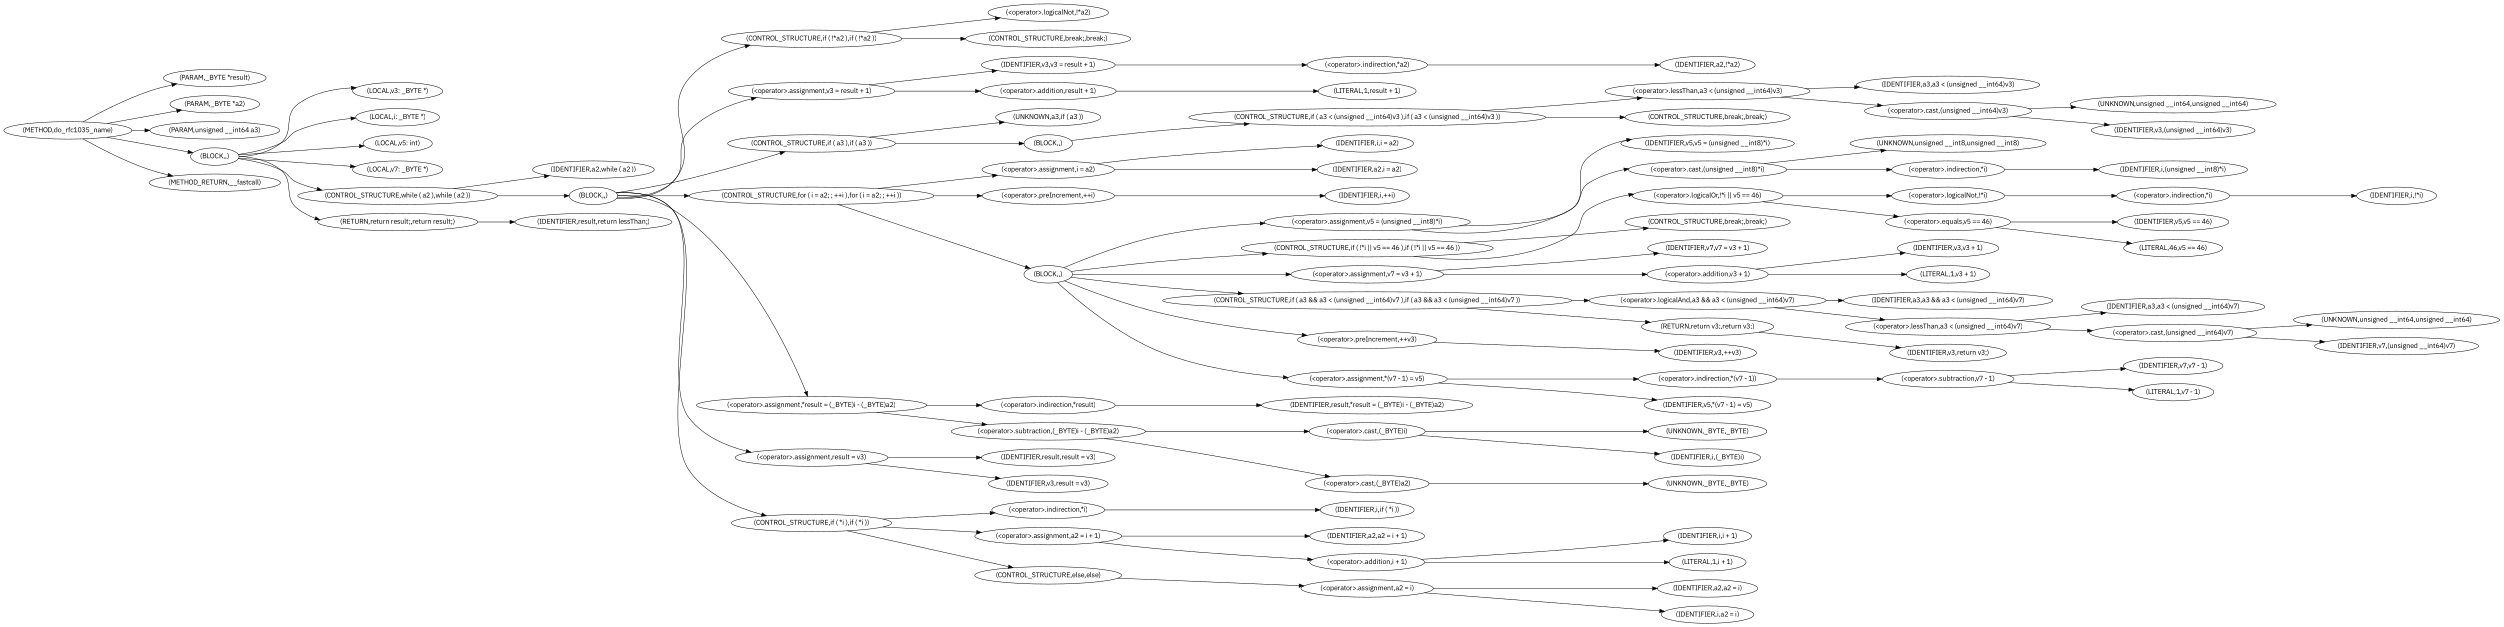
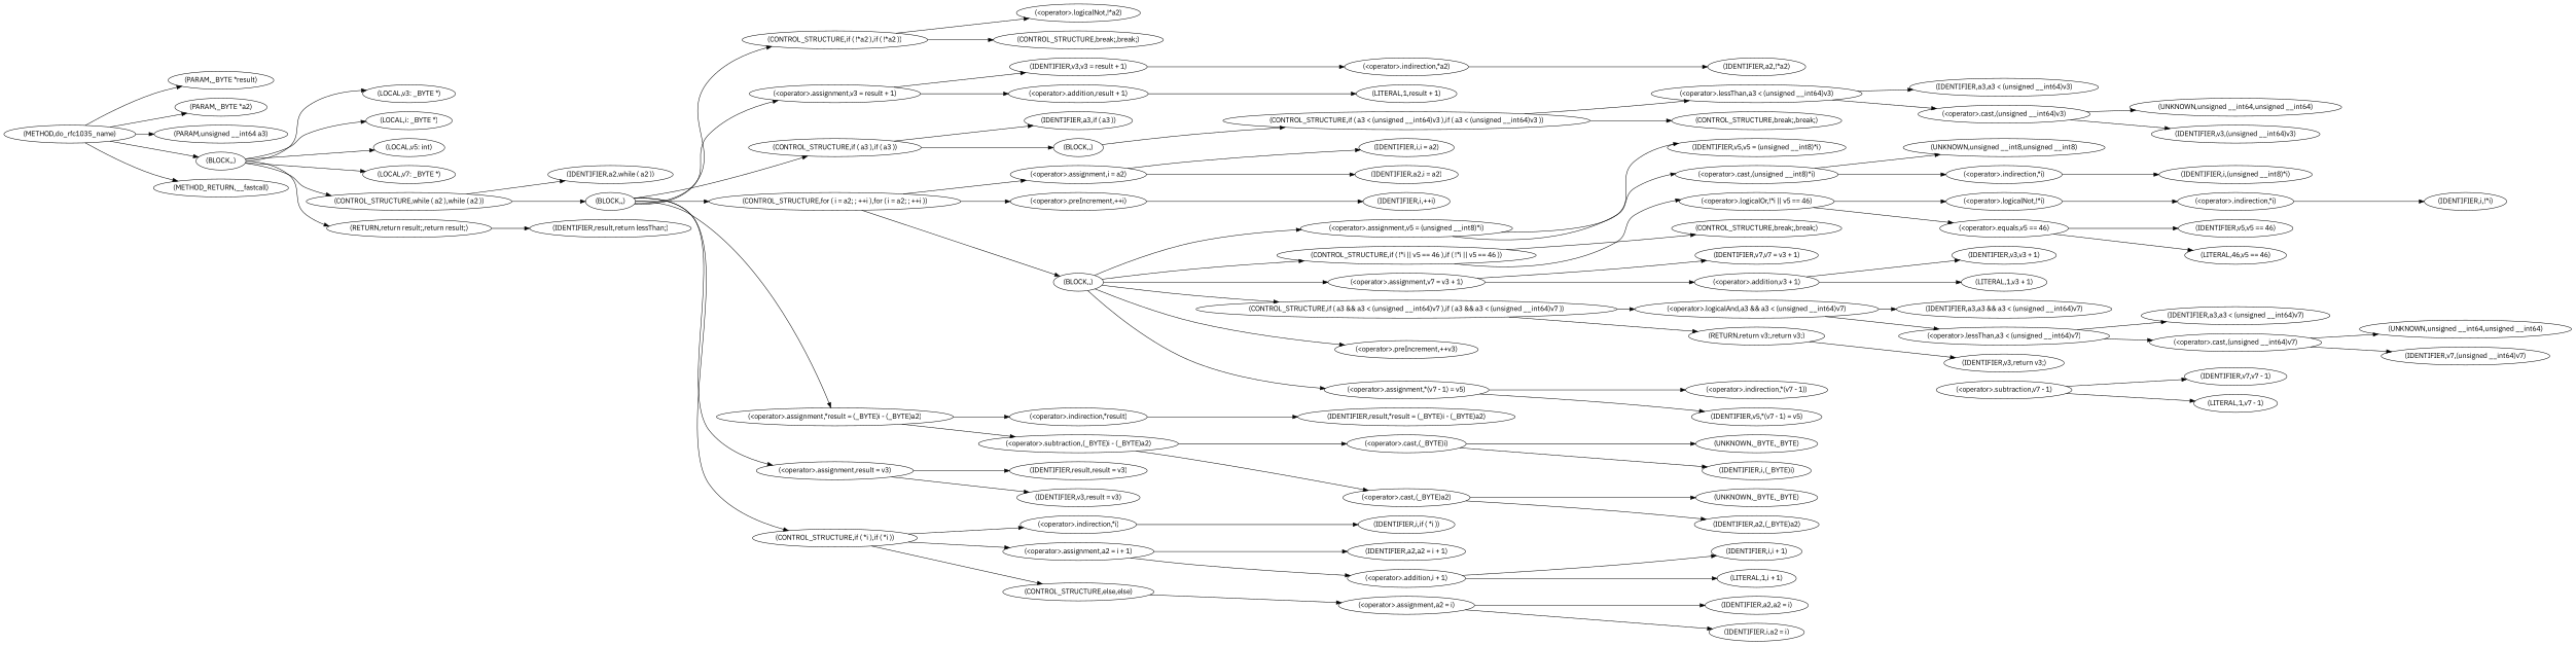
  digraph {
    fontname="IBM Plex Sans"
    rankdir=LR
    node [fontname="IBM Plex Sans"]
    edge [fontname="IBM Plex Sans"]
    n1 [label="(METHOD,do_rfc1035_name)"]
    n2 [label="(PARAM,_BYTE *result)"]
    n3 [label="(PARAM,_BYTE *a2)"]
    n4 [label="(PARAM,unsigned __int64 a3)"]
    n5 [label="(BLOCK,,)"]
    n6 [label="(METHOD_RETURN,__fastcall)"]
    n7 [label="(LOCAL,v3: _BYTE *)"]
    n8 [label="(LOCAL,i: _BYTE *)"]
    n9 [label="(LOCAL,v5: int)"]
    n10 [label="(LOCAL,v7: _BYTE *)"]
    n11 [label="(CONTROL_STRUCTURE,while ( a2 ),while ( a2 ))"]
    n12 [label="(RETURN,return result;,return result;)"]
    n13 [label="(IDENTIFIER,a2,while ( a2 ))"]
    n14 [label="(BLOCK,,)"]
    n15 [label="(IDENTIFIER,result,return lessThan;)"]
    n16 [label="(CONTROL_STRUCTURE,if ( !*a2 ),if ( !*a2 ))"]
    n17 [label="(<operator>.assignment,v3 = result + 1)"]
    n18 [label="(CONTROL_STRUCTURE,if ( a3 ),if ( a3 ))"]
    n19 [label="(CONTROL_STRUCTURE,for ( i = a2; ; ++i ),for ( i = a2; ; ++i ))"]
    n20 [label="(<operator>.assignment,*result = (_BYTE)i - (_BYTE)a2)"]
    n21 [label="(<operator>.assignment,result = v3)"]
    n22 [label="(CONTROL_STRUCTURE,if ( *i ),if ( *i ))"]
    n23 [label="(<operator>.logicalNot,!*a2)"]
    n24 [label="(CONTROL_STRUCTURE,break;,break;)"]
    n25 [label="(IDENTIFIER,v3,v3 = result + 1)"]
    n26 [label="(<operator>.addition,result + 1)"]
-   n27 [label="(UNKNOWN,a3,if ( a3 ))"]
+   n27 [label="(IDENTIFIER,a3,if ( a3 ))"]
    n28 [label="(BLOCK,,)"]
    n29 [label="(<operator>.assignment,i = a2)"]
    n30 [label="(<operator>.preIncrement,++i)"]
    n31 [label="(BLOCK,,)"]
    n32 [label="(<operator>.indirection,*result)"]
    n33 [label="(<operator>.subtraction,(_BYTE)i - (_BYTE)a2)"]
    n34 [label="(IDENTIFIER,result,result = v3)"]
    n35 [label="(IDENTIFIER,v3,result = v3)"]
    n36 [label="(<operator>.indirection,*i)"]
    n37 [label="(<operator>.assignment,a2 = i + 1)"]
    n38 [label="(CONTROL_STRUCTURE,else,else)"]
    n39 [label="(<operator>.indirection,*a2)"]
    n40 [label="(IDENTIFIER,a2,!*a2)"]
    n41 [label="(LITERAL,1,result + 1)"]
    n42 [label="(CONTROL_STRUCTURE,if ( a3 < (unsigned __int64)v3 ),if ( a3 < (unsigned __int64)v3 ))"]
    n43 [label="(<operator>.lessThan,a3 < (unsigned __int64)v3)"]
    n44 [label="(CONTROL_STRUCTURE,break;,break;)"]
    n45 [label="(IDENTIFIER,a3,a3 < (unsigned __int64)v3)"]
    n46 [label="(<operator>.cast,(unsigned __int64)v3)"]
    n47 [label="(UNKNOWN,unsigned __int64,unsigned __int64)"]
    n48 [label="(IDENTIFIER,v3,(unsigned __int64)v3)"]
    n49 [label="(IDENTIFIER,i,i = a2)"]
    n50 [label="(IDENTIFIER,a2,i = a2)"]
    n51 [label="(IDENTIFIER,i,++i)"]
    n52 [label="(<operator>.assignment,v5 = (unsigned __int8)*i)"]
    n53 [label="(CONTROL_STRUCTURE,if ( !*i || v5 == 46 ),if ( !*i || v5 == 46 ))"]
    n54 [label="(<operator>.assignment,v7 = v3 + 1)"]
    n55 [label="(CONTROL_STRUCTURE,if ( a3 && a3 < (unsigned __int64)v7 ),if ( a3 && a3 < (unsigned __int64)v7 ))"]
    n56 [label="(<operator>.preIncrement,++v3)"]
    n57 [label="(<operator>.assignment,*(v7 - 1) = v5)"]
    n58 [label="(IDENTIFIER,v5,v5 = (unsigned __int8)*i)"]
    n59 [label="(<operator>.cast,(unsigned __int8)*i)"]
    n60 [label="(<operator>.logicalOr,!*i || v5 == 46)"]
    n61 [label="(CONTROL_STRUCTURE,break;,break;)"]
    n62 [label="(IDENTIFIER,v7,v7 = v3 + 1)"]
    n63 [label="(<operator>.addition,v3 + 1)"]
    n64 [label="(<operator>.logicalAnd,a3 && a3 < (unsigned __int64)v7)"]
    n65 [label="(RETURN,return v3;,return v3;)"]
-   n66 [label="(IDENTIFIER,v3,++v3)"]
    n67 [label="(<operator>.indirection,*(v7 - 1))"]
    n68 [label="(IDENTIFIER,v5,*(v7 - 1) = v5)"]
    n69 [label="(UNKNOWN,unsigned __int8,unsigned __int8)"]
    n70 [label="(<operator>.indirection,*i)"]
    n71 [label="(IDENTIFIER,i,(unsigned __int8)*i)"]
    n72 [label="(<operator>.logicalNot,!*i)"]
    n73 [label="(<operator>.equals,v5 == 46)"]
    n74 [label="(<operator>.indirection,*i)"]
    n75 [label="(IDENTIFIER,v5,v5 == 46)"]
    n76 [label="(LITERAL,46,v5 == 46)"]
    n77 [label="(IDENTIFIER,i,!*i)"]
    n78 [label="(IDENTIFIER,v3,v3 + 1)"]
    n79 [label="(LITERAL,1,v3 + 1)"]
    n80 [label="(IDENTIFIER,a3,a3 && a3 < (unsigned __int64)v7)"]
    n81 [label="(<operator>.lessThan,a3 < (unsigned __int64)v7)"]
    n82 [label="(IDENTIFIER,v3,return v3;)"]
    n83 [label="(IDENTIFIER,a3,a3 < (unsigned __int64)v7)"]
    n84 [label="(<operator>.cast,(unsigned __int64)v7)"]
    n85 [label="(UNKNOWN,unsigned __int64,unsigned __int64)"]
    n86 [label="(IDENTIFIER,v7,(unsigned __int64)v7)"]
    n87 [label="(<operator>.subtraction,v7 - 1)"]
    n88 [label="(IDENTIFIER,v7,v7 - 1)"]
    n89 [label="(LITERAL,1,v7 - 1)"]
    n90 [label="(IDENTIFIER,result,*result = (_BYTE)i - (_BYTE)a2)"]
    n91 [label="(<operator>.cast,(_BYTE)i)"]
    n92 [label="(<operator>.cast,(_BYTE)a2)"]
    n93 [label="(UNKNOWN,_BYTE,_BYTE)"]
    n94 [label="(IDENTIFIER,i,(_BYTE)i)"]
    n95 [label="(UNKNOWN,_BYTE,_BYTE)"]
+   n96 [label="(IDENTIFIER,a2,(_BYTE)a2)"]
    n97 [label="(IDENTIFIER,i,if ( *i ))"]
    n98 [label="(IDENTIFIER,a2,a2 = i + 1)"]
    n99 [label="(<operator>.addition,i + 1)"]
    n100 [label="(<operator>.assignment,a2 = i)"]
    n101 [label="(IDENTIFIER,i,i + 1)"]
    n102 [label="(LITERAL,1,i + 1)"]
    n103 [label="(IDENTIFIER,a2,a2 = i)"]
    n104 [label="(IDENTIFIER,i,a2 = i)"]
    n1 -> n2
    n1 -> n3
    n1 -> n4
    n1 -> n5
    n1 -> n6
    n5 -> n7
    n5 -> n8
    n5 -> n9
    n5 -> n10
    n5 -> n11
    n5 -> n12
    n11 -> n13
    n11 -> n14
    n12 -> n15
    n14 -> n16
    n14 -> n17
    n14 -> n18
    n14 -> n19
    n14 -> n20
    n14 -> n21
    n14 -> n22
    n16 -> n23
    n16 -> n24
    n17 -> n25
    n17 -> n26
    n18 -> n27
    n18 -> n28
    n19 -> n29
    n19 -> n30
    n19 -> n31
    n20 -> n32
    n20 -> n33
    n21 -> n34
    n21 -> n35
    n22 -> n36
    n22 -> n37
    n22 -> n38
    n25 -> n39
    n26 -> n41
    n28 -> n42
    n29 -> n49
    n29 -> n50
    n30 -> n51
    n31 -> n52
    n31 -> n53
    n31 -> n54
    n31 -> n55
    n31 -> n56
    n31 -> n57
    n32 -> n90
    n33 -> n91
    n33 -> n92
    n36 -> n97
    n37 -> n98
    n37 -> n99
    n38 -> n100
    n39 -> n40
    n42 -> n43
    n42 -> n44
    n43 -> n45
    n43 -> n46
    n46 -> n47
    n46 -> n48
    n52 -> n58
    n52 -> n59
    n53 -> n60
    n53 -> n61
    n54 -> n62
    n54 -> n63
    n55 -> n64
    n55 -> n65
-   n56 -> n66
    n57 -> n67
    n57 -> n68
    n59 -> n69
    n59 -> n70
    n60 -> n72
    n60 -> n73
    n63 -> n78
    n63 -> n79
    n64 -> n80
    n64 -> n81
    n65 -> n82
-   n67 -> n87
    n70 -> n71
    n72 -> n74
    n73 -> n75
    n73 -> n76
    n74 -> n77
    n81 -> n83
    n81 -> n84
    n84 -> n85
    n84 -> n86
    n87 -> n88
    n87 -> n89
    n91 -> n93
    n91 -> n94
    n92 -> n95
+   n92 -> n96
    n99 -> n101
    n99 -> n102
    n100 -> n103
    n100 -> n104
  }
